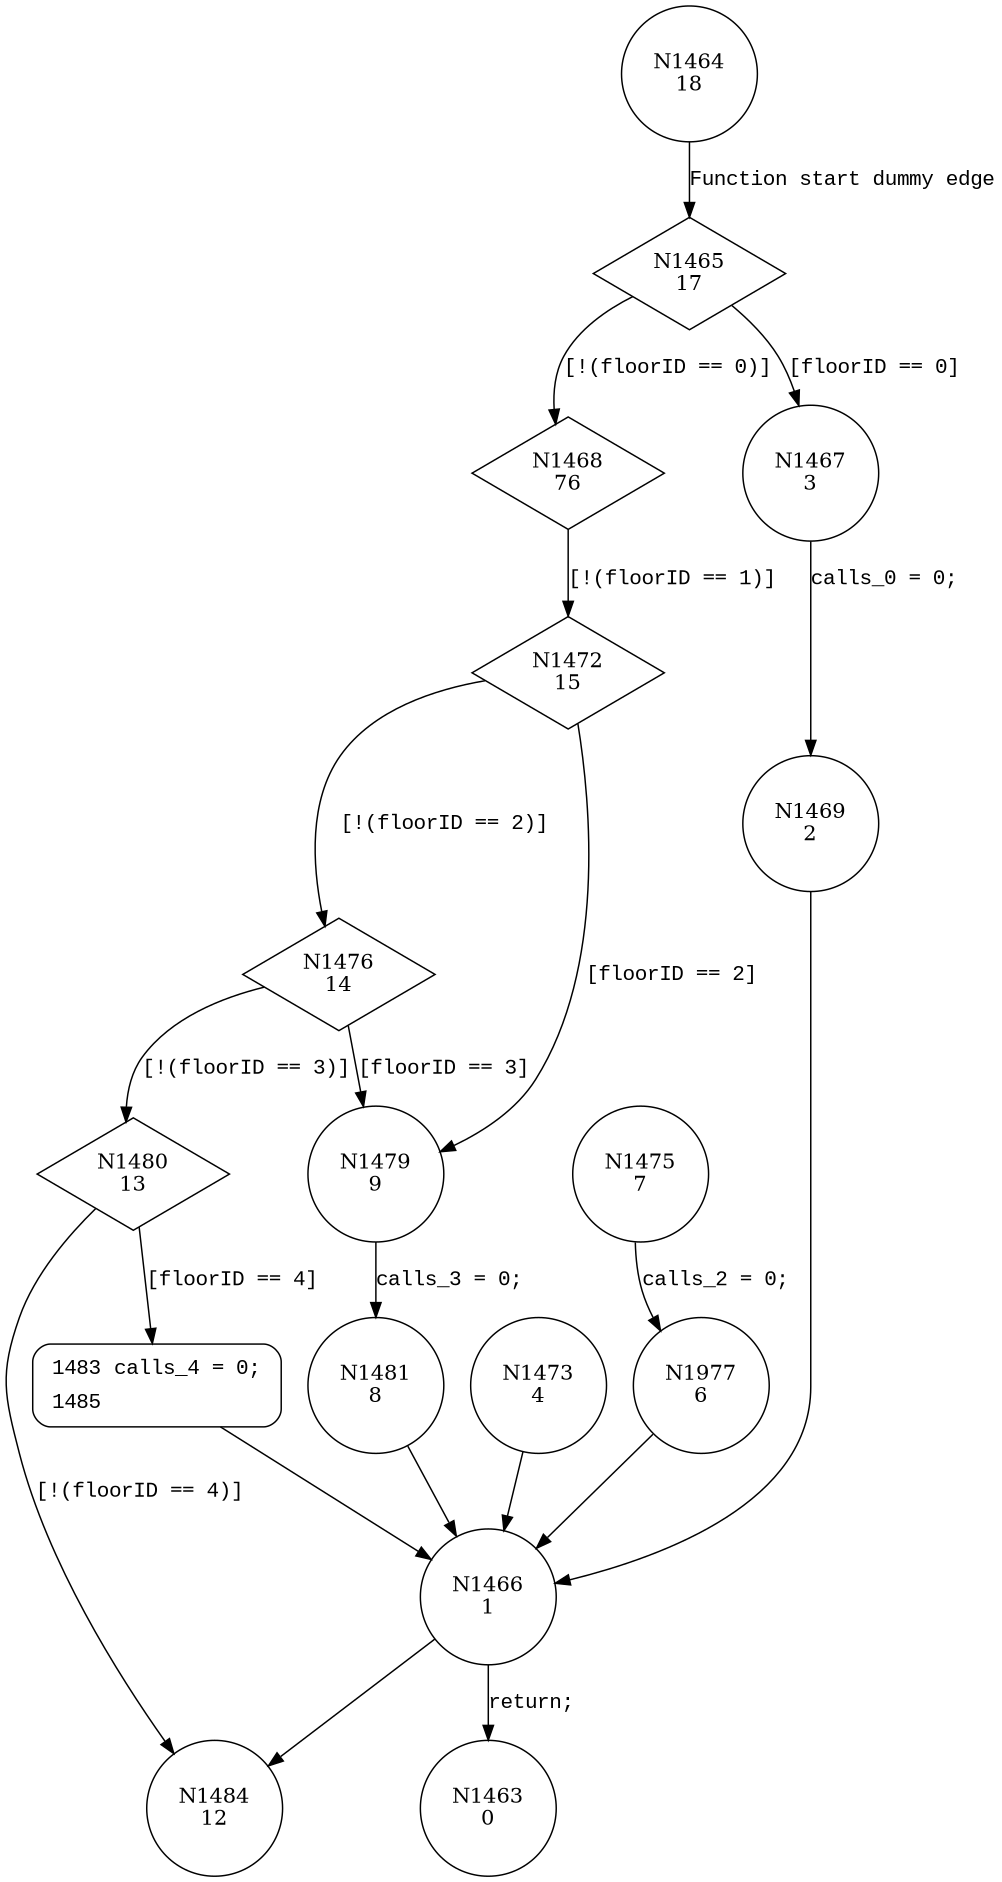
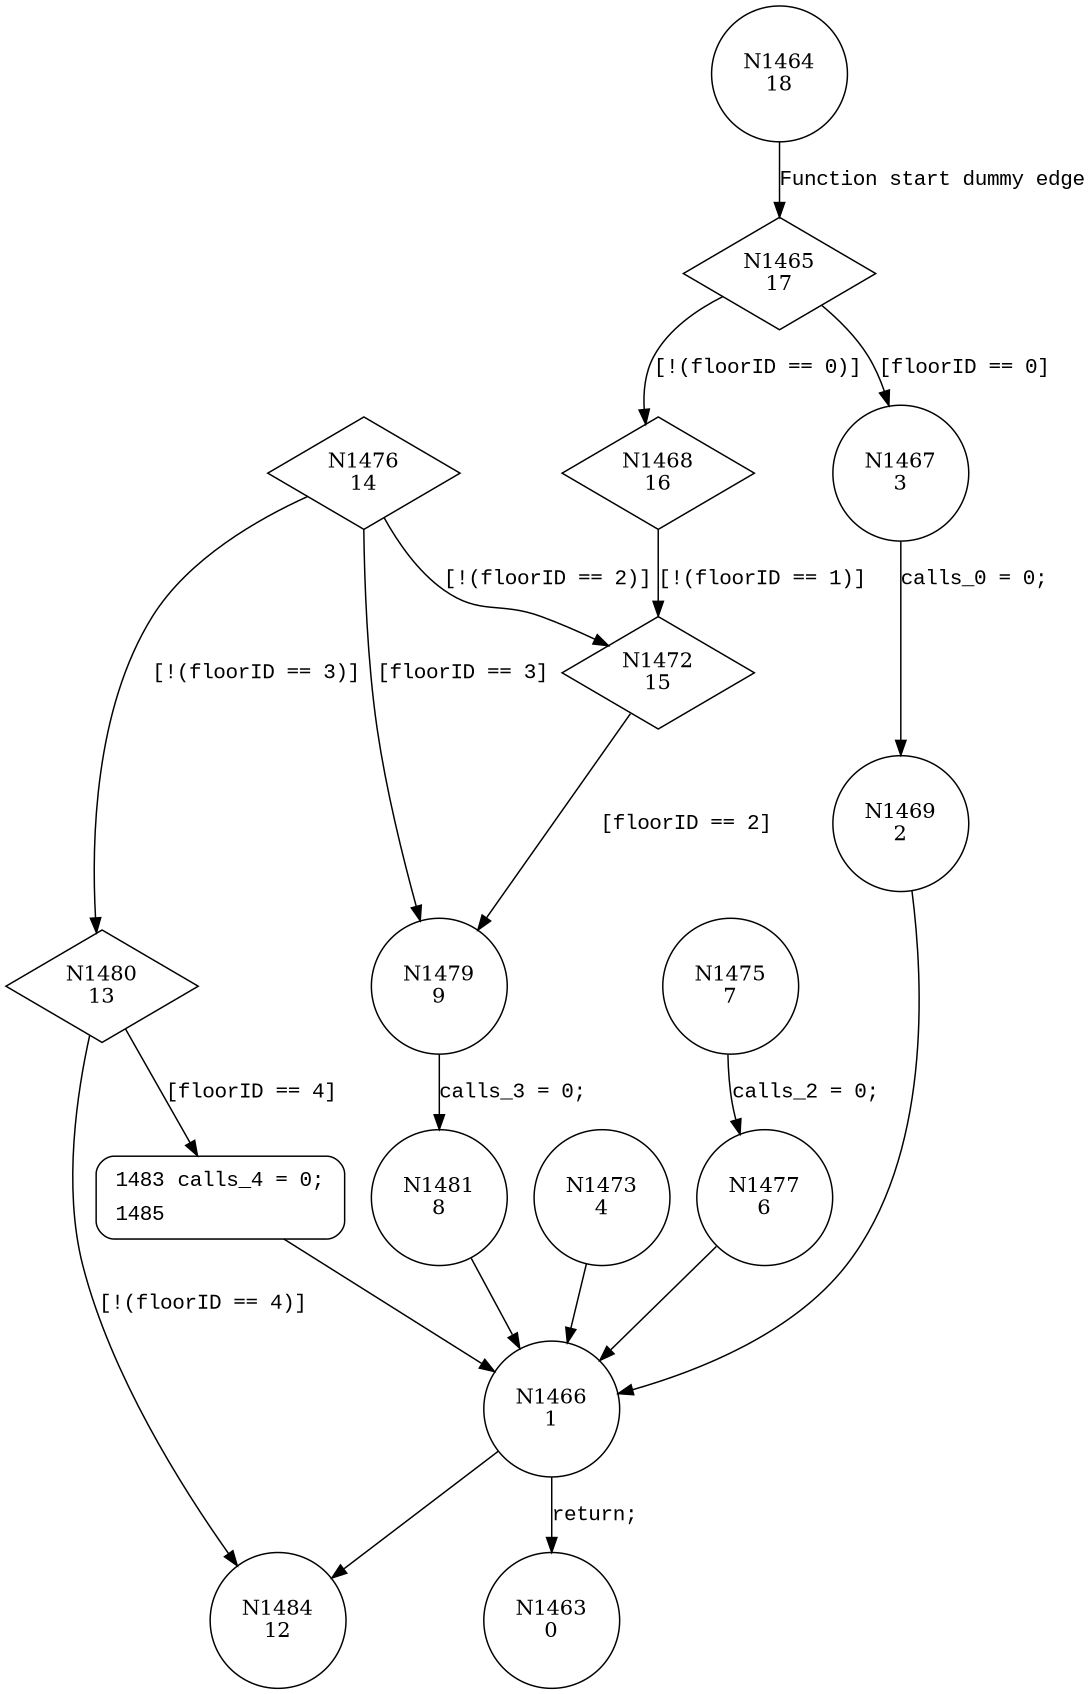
  digraph {
    node [shape=circle]
    edge [fontname="Courier New"]
    n1 [label="N1464\n18"]
    n2 [label="N1465\n17" shape=diamond]
    n3 [label="N1467\n3"]
-   n4 [label="N1468\n76" shape=diamond]
+   n4 [label="N1468\n16" shape=diamond]
    n5 [label="N1469\n2"]
    n6 [label="N1472\n15" shape=diamond]
    n7 [label="N1466\n1"]
    n8 [label="N1476\n14" shape=diamond]
    n9 [label="N1479\n9"]
    n10 [label="N1473\n4"]
    n11 [label="N1475\n7"]
-   n12 [label="N1977\n6"]
+   n12 [label="N1477\n6"]
    n13 [label="N1480\n13" shape=diamond]
    n14 [label="N1481\n8"]
    n15 [fillcolor=white fontname="Courier New" label=<<table border="0" cellborder="0" cellpadding="3" bgcolor="white"><tr><td align="right">1483</td><td align="left">calls_4 = 0;</td></tr><tr><td align="right">1485</td><td align="left"></td></tr></table>> penwidth=1 shape=Mrecord style="filled,bold"]
    n16 [label="N1484\n12"]
    n17 [label="N1463\n0"]
    n1 -> n2 [label="Function start dummy edge"]
    n2 -> n3 [label="[floorID == 0]"]
    n2 -> n4 [label="[!(floorID == 0)]"]
    n3 -> n5 [label="calls_0 = 0;"]
    n4 -> n6 [label="[!(floorID == 1)]"]
    n5 -> n7
-   n6 -> n8 [label="[!(floorID == 2)]"]
+   n8 -> n6 [label="[!(floorID == 2)]"]
    n6 -> n9 [label="[floorID == 2]"]
    n7 -> n16
    n7 -> n17 [label="return;"]
    n8 -> n9 [label="[floorID == 3]"]
    n8 -> n13 [label="[!(floorID == 3)]"]
    n9 -> n14 [label="calls_3 = 0;"]
    n10 -> n7
    n11 -> n12 [label="calls_2 = 0;"]
    n12 -> n7
    n13 -> n15 [label="[floorID == 4]"]
    n13 -> n16 [label="[!(floorID == 4)]"]
    n14 -> n7
    n15 -> n7 [fontname=""]
  }
